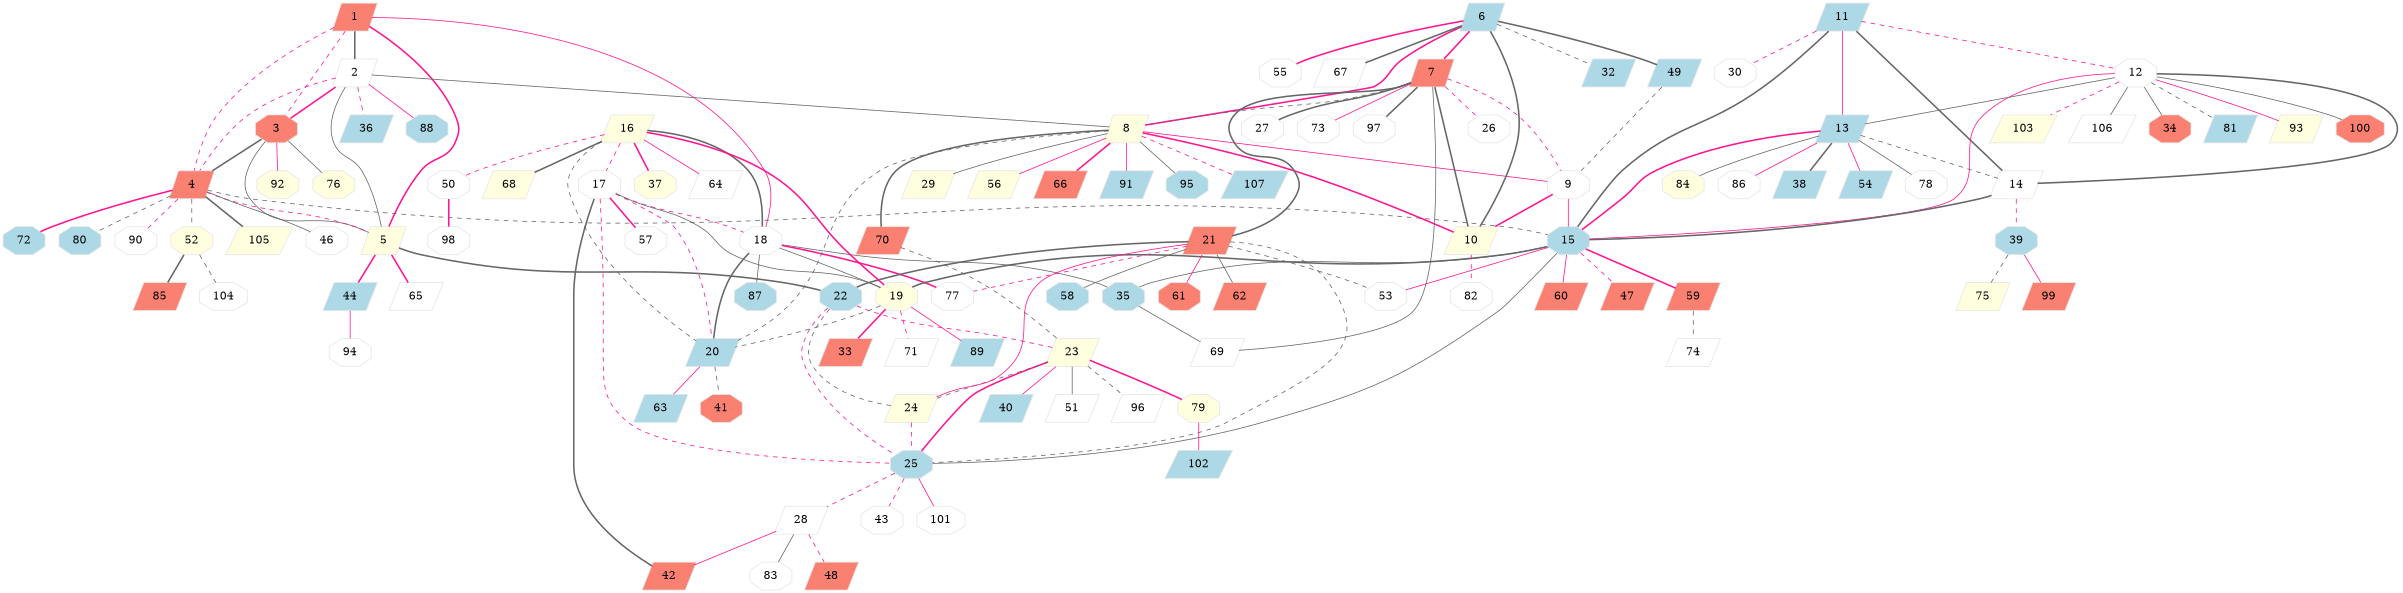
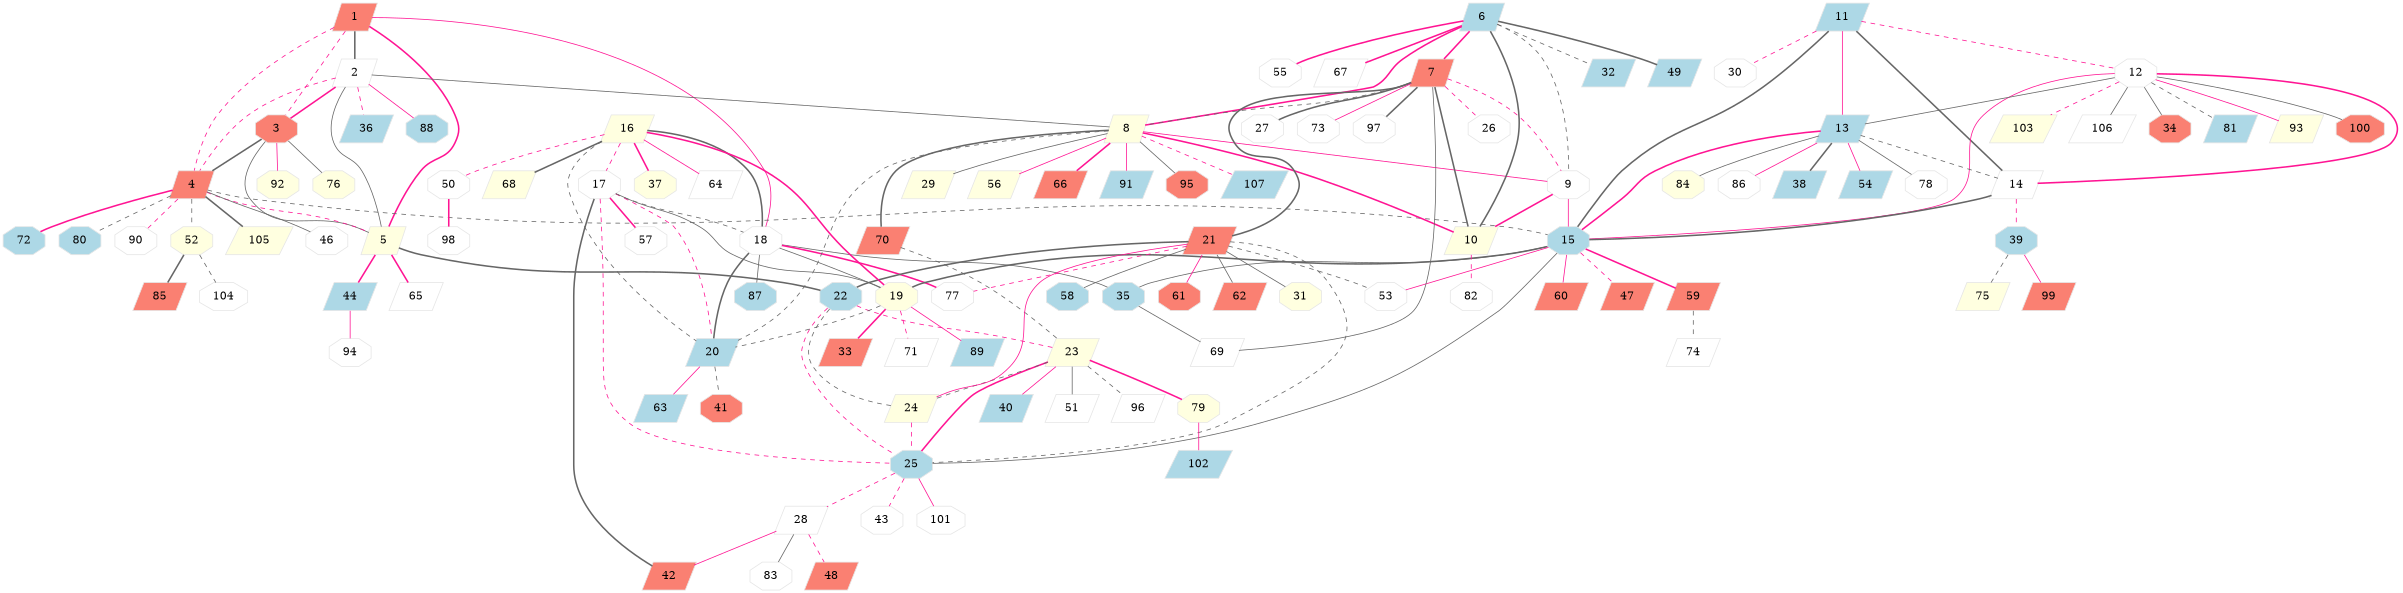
  graph {
    node [color=gray90 fillcolor=white shape=parallelogram style=filled]
    edge [color=deeppink style=solid]
    1 [fillcolor=salmon]
    2
    3 [fillcolor=salmon shape=octagon]
    4 [fillcolor=salmon]
    5 [fillcolor=lightyellow]
    18 [shape=octagon]
    8 [fillcolor=lightyellow]
    36 [fillcolor=lightblue]
    88 [fillcolor=lightblue shape=octagon]
    76 [fillcolor=lightyellow shape=octagon]
    92 [fillcolor=lightyellow shape=octagon]
    15 [fillcolor=lightblue shape=octagon]
    46 [shape=octagon]
    52 [fillcolor=lightyellow shape=octagon]
    72 [fillcolor=lightblue shape=octagon]
    80 [fillcolor=lightblue shape=octagon]
    90 [shape=octagon]
    105 [fillcolor=lightyellow]
    22 [fillcolor=lightblue shape=octagon]
    44 [fillcolor=lightblue]
    65
    20 [fillcolor=lightblue]
    19 [fillcolor=lightyellow shape=octagon]
    35 [fillcolor=lightblue shape=octagon]
    77 [shape=octagon]
    87 [fillcolor=lightblue shape=octagon]
    9 [shape=octagon]
    10 [fillcolor=lightyellow]
    29 [fillcolor=lightyellow]
    56 [fillcolor=lightyellow]
    66 [fillcolor=salmon]
    70 [fillcolor=salmon]
    91 [fillcolor=lightblue]
-   95 [fillcolor=lightblue shape=octagon]
+   95 [fillcolor=salmon shape=octagon]
    107 [fillcolor=lightblue]
    25 [fillcolor=lightblue shape=octagon]
    47 [fillcolor=salmon]
    53 [shape=octagon]
    59 [fillcolor=salmon]
    60 [fillcolor=salmon]
    85 [fillcolor=salmon]
    104 [shape=octagon]
    23 [fillcolor=lightyellow]
    24 [fillcolor=lightyellow]
    94 [shape=octagon]
    6 [fillcolor=lightblue]
    7 [fillcolor=salmon]
    32 [fillcolor=lightblue]
    49 [fillcolor=lightblue]
    55 [shape=octagon]
    67
    21 [fillcolor=salmon]
    26 [shape=octagon]
    27 [shape=octagon]
    69
    73 [shape=octagon]
    97 [shape=octagon]
    82 [shape=octagon]
+   31 [fillcolor=lightyellow shape=octagon]
    58 [fillcolor=lightblue shape=octagon]
    61 [fillcolor=salmon shape=octagon]
    62 [fillcolor=salmon]
    41 [fillcolor=salmon shape=octagon]
    63 [fillcolor=lightblue]
    11 [fillcolor=lightblue]
    12 [shape=octagon]
    13 [fillcolor=lightblue]
    14
    30 [shape=octagon]
    34 [fillcolor=salmon shape=octagon]
    81 [fillcolor=lightblue]
    93 [fillcolor=lightyellow]
    100 [fillcolor=salmon shape=octagon]
    103 [fillcolor=lightyellow]
    106
    38 [fillcolor=lightblue]
    54 [fillcolor=lightblue]
    78 [shape=octagon]
    84 [fillcolor=lightyellow shape=octagon]
    86 [shape=octagon]
    39 [fillcolor=lightblue shape=octagon]
    75 [fillcolor=lightyellow]
    99 [fillcolor=salmon]
    33 [fillcolor=salmon]
    71
    89 [fillcolor=lightblue]
    28
    43 [shape=octagon]
    101 [shape=octagon]
    74
    16 [fillcolor=lightyellow]
    17 [shape=octagon]
    37 [fillcolor=lightyellow shape=octagon]
    50 [shape=octagon]
    64
    68 [fillcolor=lightyellow]
    42 [fillcolor=salmon]
    57 [shape=octagon]
    98 [shape=octagon]
    40 [fillcolor=lightblue]
    51
    79 [fillcolor=lightyellow shape=octagon]
    96
    102 [fillcolor=lightblue]
    48 [fillcolor=salmon]
    83 [shape=octagon]
    1 -- 2 [color=gray40 style=bold]
    1 -- 3 [style=dashed]
    1 -- 4 [style=dashed]
    1 -- 5 [style=bold]
    1 -- 18
    2 -- 3 [style=bold]
    2 -- 4 [style=dashed]
    2 -- 5 [color=gray40]
    2 -- 8 [color=gray40]
    2 -- 36 [style=dashed]
    2 -- 88
    3 -- 4 [color=gray40 style=bold]
    3 -- 5 [color=gray40]
    3 -- 76 [color=gray40]
    3 -- 92
    4 -- 5 [style=dashed]
    4 -- 15 [color=gray40 style=dashed]
    4 -- 46 [color=gray40]
    4 -- 52 [color=gray40 style=dashed]
    4 -- 72 [style=bold]
    4 -- 80 [color=gray40 style=dashed]
    4 -- 90 [style=dashed]
    4 -- 105 [color=gray40 style=bold]
    5 -- 22 [color=gray40 style=bold]
    5 -- 44 [style=bold]
    5 -- 65 [style=bold]
    18 -- 20 [color=gray40 style=bold]
    18 -- 19 [color=gray40]
    18 -- 35 [color=gray40]
    18 -- 77 [style=bold]
    18 -- 87 [color=gray40]
    8 -- 20 [color=gray40 style=dashed]
    8 -- 9
    8 -- 10 [style=bold]
    8 -- 29 [color=gray40]
    8 -- 56
    8 -- 66 [style=bold]
    8 -- 70 [color=gray40 style=bold]
    8 -- 91
    8 -- 95 [color=gray40]
    8 -- 107 [style=dashed]
    15 -- 19 [color=gray40 style=bold]
    15 -- 35 [color=gray40]
    15 -- 25 [color=gray40]
    15 -- 47 [style=dashed]
    15 -- 53
    15 -- 59 [style=bold]
    15 -- 60
    52 -- 85 [color=gray40 style=bold]
    52 -- 104 [color=gray40 style=dashed]
    22 -- 25 [style=dashed]
    22 -- 23 [style=dashed]
    22 -- 24 [color=gray40 style=dashed]
    44 -- 94
    20 -- 41 [color=gray40 style=dashed]
    20 -- 63
    19 -- 20 [color=gray40 style=dashed]
    19 -- 33 [style=bold]
    19 -- 71 [style=dashed]
    19 -- 89
    35 -- 69 [color=gray40]
    9 -- 15
    9 -- 10 [style=bold]
    10 -- 82 [style=dashed]
    70 -- 23 [color=gray40 style=dashed]
    25 -- 28 [style=dashed]
    25 -- 43 [style=dashed]
    25 -- 101
    59 -- 74 [color=gray40 style=dashed]
    23 -- 25 [style=bold]
    23 -- 24 [color=gray40 style=dashed]
    23 -- 40
    23 -- 51 [color=gray40]
    23 -- 79 [style=bold]
    23 -- 96 [color=gray40 style=dashed]
    24 -- 25 [style=dashed]
    6 -- 8 [style=bold]
-   49 -- 9 [color=gray40 style=dashed]
+   6 -- 9 [color=gray40 style=dashed]
    6 -- 10 [color=gray40 style=bold]
    6 -- 7 [style=bold]
    6 -- 32 [color=gray40 style=dashed]
    6 -- 49 [color=gray40 style=bold]
    6 -- 55 [style=bold]
-   6 -- 67 [color=gray40 style=bold]
+   6 -- 67 [style=bold]
    7 -- 8 [color=gray40 style=dashed]
    7 -- 9 [style=dashed]
    7 -- 10 [color=gray40 style=bold]
    7 -- 21 [color=gray40 style=bold]
    7 -- 26 [style=dashed]
    7 -- 27 [color=gray40 style=bold]
    7 -- 69 [color=gray40]
    7 -- 73
    7 -- 97 [color=gray40 style=bold]
    21 -- 22 [color=gray40 style=bold]
    21 -- 77 [style=dashed]
    21 -- 25 [color=gray40 style=dashed]
    21 -- 53 [color=gray40 style=dashed]
    21 -- 24
+   21 -- 31 [color=gray40]
    21 -- 58 [color=gray40]
    21 -- 61
    21 -- 62 [color=gray40]
    11 -- 15 [color=gray40 style=bold]
    11 -- 12 [style=dashed]
    11 -- 13
    11 -- 14 [color=gray40 style=bold]
    11 -- 30 [style=dashed]
    12 -- 15
    12 -- 13 [color=gray40]
-   12 -- 14 [color=gray40 style=bold]
+   12 -- 14 [style=bold]
    12 -- 34 [color=gray40]
    12 -- 81 [color=gray40 style=dashed]
    12 -- 93
    12 -- 100 [color=gray40]
    12 -- 103 [style=dashed]
    12 -- 106 [color=gray40]
    13 -- 15 [style=bold]
    13 -- 14 [color=gray40 style=dashed]
    13 -- 38 [color=gray40 style=bold]
    13 -- 54
    13 -- 78 [color=gray40]
    13 -- 84 [color=gray40]
    13 -- 86
    14 -- 15 [color=gray40 style=bold]
    14 -- 39 [style=dashed]
    39 -- 75 [color=gray40 style=dashed]
    39 -- 99
    28 -- 42
    28 -- 48 [style=dashed]
    28 -- 83 [color=gray40]
    16 -- 18 [color=gray40 style=bold]
    16 -- 20 [color=gray40 style=dashed]
    16 -- 19 [style=bold]
    16 -- 17 [style=dashed]
    16 -- 37 [style=bold]
    16 -- 50 [style=dashed]
    16 -- 64
    16 -- 68 [color=gray40 style=bold]
-   17 -- 18 [style=dashed]
+   17 -- 18 [color=gray40 style=dashed]
    17 -- 20 [style=dashed]
    17 -- 19 [color=gray40]
    17 -- 25 [style=dashed]
    17 -- 42 [color=gray40 style=bold]
    17 -- 57 [style=bold]
    50 -- 98 [style=bold]
    79 -- 102
  }
